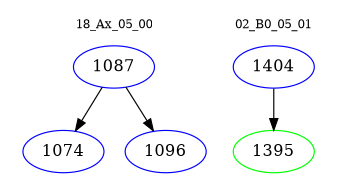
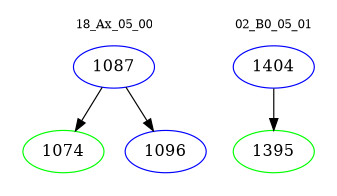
  digraph {
    node [color=blue]
    edge [color=black]
    n1 [label=1087]
-   n2 [label=1074]
+   n2 [color=green label=1074]
    n3 [label=1096]
    n4 [label=1404]
    n5 [color=green label=1395]
    subgraph cluster_1 {
      color=white
      fontsize=10
      label="18_Ax_05_00"
      n1
      n2
      n3
    }
    subgraph cluster_2 {
      color=white
      fontsize=10
      label="02_B0_05_01"
      n4
      n5
    }
    n1 -> n2
    n1 -> n3
    n4 -> n5
  }
